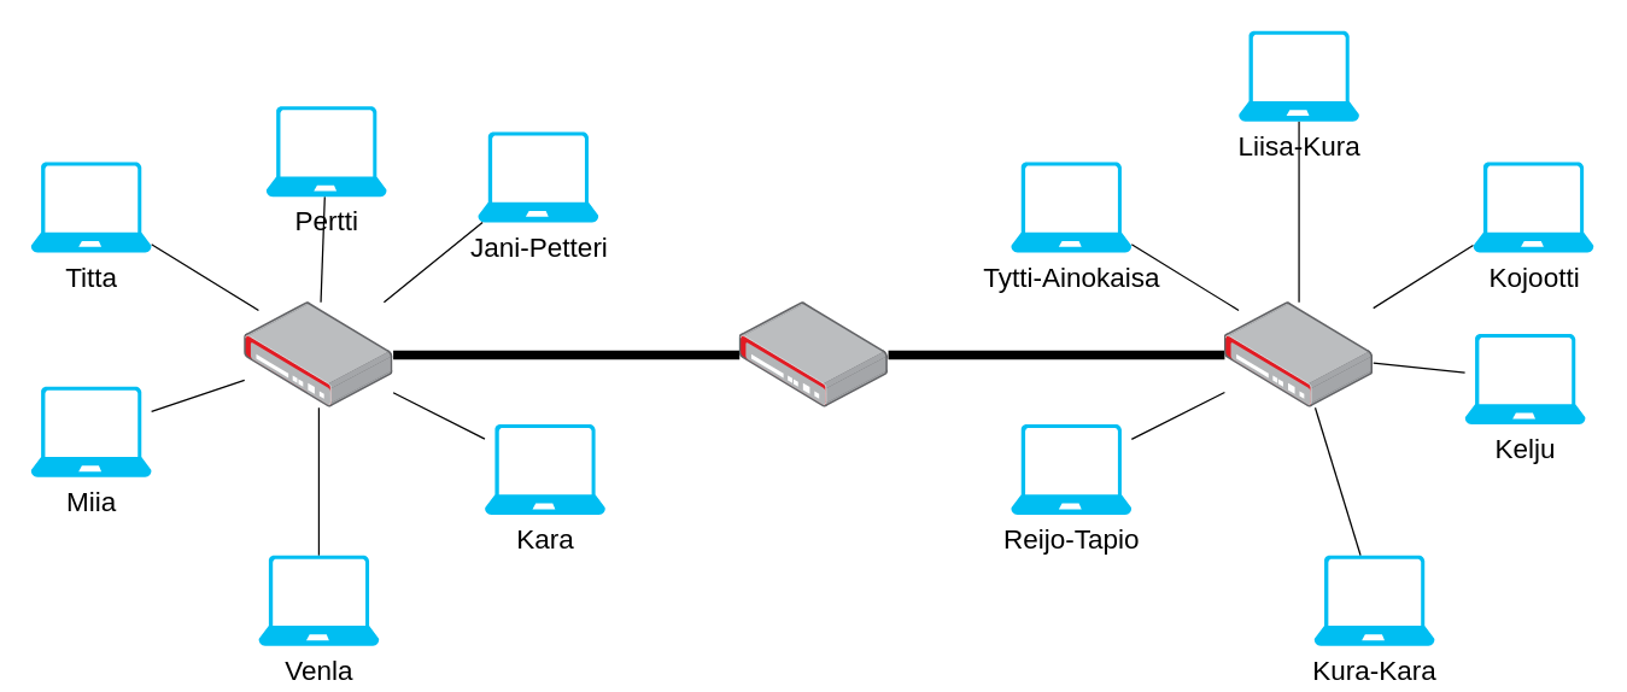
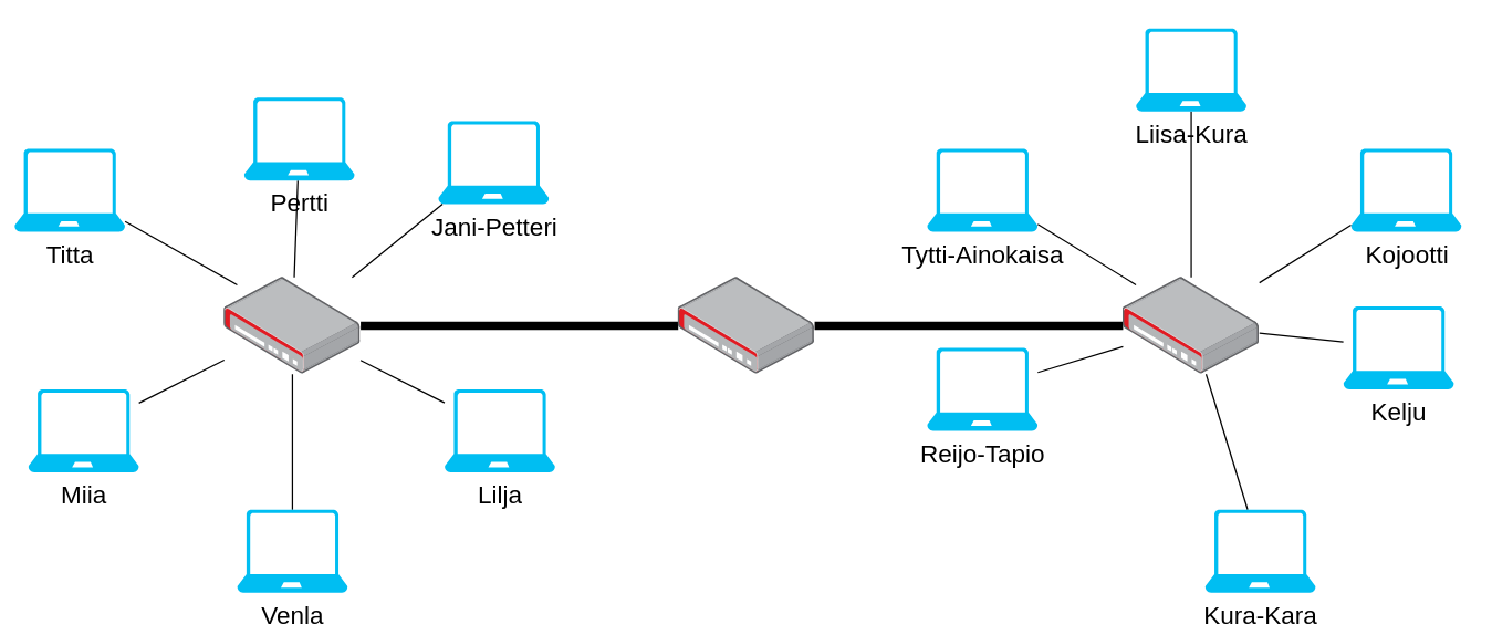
  <mxCell id="0" />
  <mxCell id="1" parent="0" />
  <mxCell id="2" style="edgeStyle=none;rounded=0;orthogonalLoop=1;jettySize=auto;html=1;endArrow=none;endFill=0;" parent="1" source="3" target="15" edge="1"><mxGeometry relative="1" as="geometry"><mxPoint x="211" y="270" as="targetPoint" /></mxGeometry></mxCell>
  <mxCell id="3" value="&lt;font style=&quot;font-size: 18px&quot;&gt;Venla&lt;/font&gt;" style="verticalLabelPosition=bottom;html=1;verticalAlign=top;align=center;strokeColor=none;fillColor=#00BEF2;shape=mxgraph.azure.laptop;pointerEvents=1;" parent="1" vertex="1"><mxGeometry x="171" y="368" width="80" height="60" as="geometry" /></mxCell>
  <mxCell id="4" style="edgeStyle=none;rounded=0;orthogonalLoop=1;jettySize=auto;html=1;endArrow=none;endFill=0;" parent="1" source="5" target="15" edge="1"><mxGeometry relative="1" as="geometry"><mxPoint x="251" y="251.6" as="targetPoint" /></mxGeometry></mxCell>
- <mxCell id="5" value="&lt;font style=&quot;font-size: 18px&quot;&gt;Kara&lt;/font&gt;" style="verticalLabelPosition=bottom;html=1;verticalAlign=top;align=center;strokeColor=none;fillColor=#00BEF2;shape=mxgraph.azure.laptop;pointerEvents=1;" parent="1" vertex="1"><mxGeometry x="321" y="281" width="80" height="60" as="geometry" /></mxCell>
+ <mxCell id="5" value="&lt;font style=&quot;font-size: 18px&quot;&gt;Lilja&lt;/font&gt;" style="verticalLabelPosition=bottom;html=1;verticalAlign=top;align=center;strokeColor=none;fillColor=#00BEF2;shape=mxgraph.azure.laptop;pointerEvents=1;" parent="1" vertex="1"><mxGeometry x="321" y="281" width="80" height="60" as="geometry" /></mxCell>
  <mxCell id="6" style="edgeStyle=none;rounded=0;orthogonalLoop=1;jettySize=auto;html=1;endArrow=none;endFill=0;" parent="1" source="7" target="15" edge="1"><mxGeometry relative="1" as="geometry"><mxPoint x="251" y="206.077" as="targetPoint" /></mxGeometry></mxCell>
  <mxCell id="7" value="&lt;font style=&quot;font-size: 18px&quot;&gt;Jani-Petteri&lt;/font&gt;" style="verticalLabelPosition=bottom;html=1;verticalAlign=top;align=center;strokeColor=none;fillColor=#00BEF2;shape=mxgraph.azure.laptop;pointerEvents=1;" parent="1" vertex="1"><mxGeometry x="316.5" y="87" width="80" height="60" as="geometry" /></mxCell>
  <mxCell id="8" style="edgeStyle=none;rounded=0;orthogonalLoop=1;jettySize=auto;html=1;endArrow=none;endFill=0;" parent="1" source="9" target="15" edge="1"><mxGeometry relative="1" as="geometry"><mxPoint x="150" y="120" as="targetPoint" /></mxGeometry></mxCell>
  <mxCell id="9" value="&lt;font style=&quot;font-size: 18px&quot;&gt;Pertti&lt;/font&gt;" style="verticalLabelPosition=bottom;html=1;verticalAlign=top;align=center;strokeColor=none;fillColor=#00BEF2;shape=mxgraph.azure.laptop;pointerEvents=1;" parent="1" vertex="1"><mxGeometry x="176" y="70" width="80" height="60" as="geometry" /></mxCell>
  <mxCell id="10" style="edgeStyle=none;rounded=0;orthogonalLoop=1;jettySize=auto;html=1;endArrow=none;endFill=0;" parent="1" source="11" edge="1"><mxGeometry relative="1" as="geometry"><mxPoint x="171" y="205.364" as="targetPoint" /></mxGeometry></mxCell>
- <mxCell id="11" value="&lt;font style=&quot;font-size: 18px&quot;&gt;Titta&lt;/font&gt;" style="verticalLabelPosition=bottom;html=1;verticalAlign=top;align=center;strokeColor=none;fillColor=#00BEF2;shape=mxgraph.azure.laptop;pointerEvents=1;" parent="1" vertex="1"><mxGeometry x="20" y="107" width="80" height="60" as="geometry" /></mxCell>
+ <mxCell id="11" value="&lt;font style=&quot;font-size: 18px&quot;&gt;Titta&lt;/font&gt;" style="verticalLabelPosition=bottom;html=1;verticalAlign=top;align=center;strokeColor=none;fillColor=#00BEF2;shape=mxgraph.azure.laptop;pointerEvents=1;" parent="1" vertex="1"><mxGeometry x="10" y="107" width="80" height="60" as="geometry" /></mxCell>
  <mxCell id="12" style="edgeStyle=none;rounded=0;orthogonalLoop=1;jettySize=auto;html=1;endArrow=none;endFill=0;" parent="1" source="13" target="15" edge="1"><mxGeometry relative="1" as="geometry"><mxPoint x="171" y="251.457" as="targetPoint" /></mxGeometry></mxCell>
- <mxCell id="13" value="&lt;font style=&quot;font-size: 18px&quot;&gt;Miia&lt;/font&gt;" style="verticalLabelPosition=bottom;html=1;verticalAlign=top;align=center;strokeColor=none;fillColor=#00BEF2;shape=mxgraph.azure.laptop;pointerEvents=1;" parent="1" vertex="1"><mxGeometry x="20" y="256" width="80" height="60" as="geometry" /></mxCell>
+ <mxCell id="13" value="&lt;font style=&quot;font-size: 18px&quot;&gt;Miia&lt;/font&gt;" style="verticalLabelPosition=bottom;html=1;verticalAlign=top;align=center;strokeColor=none;fillColor=#00BEF2;shape=mxgraph.azure.laptop;pointerEvents=1;" parent="1" vertex="1"><mxGeometry x="20" y="281" width="80" height="60" as="geometry" /></mxCell>
  <mxCell id="14" style="edgeStyle=none;rounded=0;orthogonalLoop=1;jettySize=auto;html=1;startArrow=none;startFill=0;endArrow=none;endFill=0;strokeWidth=6;" edge="1" parent="1" source="15" target="30"><mxGeometry relative="1" as="geometry" /></mxCell>
  <mxCell id="15" value="" style="points=[];aspect=fixed;html=1;align=center;shadow=0;dashed=0;image;image=img/lib/allied_telesis/security/Router_VPN.svg;" parent="1" vertex="1"><mxGeometry x="161.68" y="200" width="98.64" height="70" as="geometry" /></mxCell>
  <mxCell id="16" style="edgeStyle=none;rounded=0;orthogonalLoop=1;jettySize=auto;html=1;endArrow=none;endFill=0;" parent="1" source="17" target="29" edge="1"><mxGeometry relative="1" as="geometry"><mxPoint x="861" y="270" as="targetPoint" /></mxGeometry></mxCell>
  <mxCell id="17" value="&lt;font style=&quot;font-size: 18px&quot;&gt;Kura-Kara&lt;/font&gt;" style="verticalLabelPosition=bottom;html=1;verticalAlign=top;align=center;strokeColor=none;fillColor=#00BEF2;shape=mxgraph.azure.laptop;pointerEvents=1;" parent="1" vertex="1"><mxGeometry x="871" y="368" width="80" height="60" as="geometry" /></mxCell>
  <mxCell id="18" style="edgeStyle=none;rounded=0;orthogonalLoop=1;jettySize=auto;html=1;endArrow=none;endFill=0;" parent="1" source="19" target="29" edge="1"><mxGeometry relative="1" as="geometry"><mxPoint x="901" y="251.6" as="targetPoint" /></mxGeometry></mxCell>
  <mxCell id="19" value="&lt;font style=&quot;font-size: 18px&quot;&gt;Kelju&lt;/font&gt;" style="verticalLabelPosition=bottom;html=1;verticalAlign=top;align=center;strokeColor=none;fillColor=#00BEF2;shape=mxgraph.azure.laptop;pointerEvents=1;" parent="1" vertex="1"><mxGeometry x="971" y="221" width="80" height="60" as="geometry" /></mxCell>
  <mxCell id="20" style="edgeStyle=none;rounded=0;orthogonalLoop=1;jettySize=auto;html=1;endArrow=none;endFill=0;" parent="1" source="21" target="29" edge="1"><mxGeometry relative="1" as="geometry"><mxPoint x="901" y="206.077" as="targetPoint" /></mxGeometry></mxCell>
  <mxCell id="21" value="&lt;font style=&quot;font-size: 18px&quot;&gt;Kojootti&lt;/font&gt;" style="verticalLabelPosition=bottom;html=1;verticalAlign=top;align=center;strokeColor=none;fillColor=#00BEF2;shape=mxgraph.azure.laptop;pointerEvents=1;" parent="1" vertex="1"><mxGeometry x="976.5" y="107" width="80" height="60" as="geometry" /></mxCell>
  <mxCell id="22" style="edgeStyle=none;rounded=0;orthogonalLoop=1;jettySize=auto;html=1;endArrow=none;endFill=0;" parent="1" source="23" target="29" edge="1"><mxGeometry relative="1" as="geometry"><mxPoint x="800" y="120" as="targetPoint" /></mxGeometry></mxCell>
  <mxCell id="23" value="&lt;font style=&quot;font-size: 18px&quot;&gt;Liisa-Kura&lt;/font&gt;" style="verticalLabelPosition=bottom;html=1;verticalAlign=top;align=center;strokeColor=none;fillColor=#00BEF2;shape=mxgraph.azure.laptop;pointerEvents=1;" parent="1" vertex="1"><mxGeometry x="821" y="20" width="80" height="60" as="geometry" /></mxCell>
  <mxCell id="24" style="edgeStyle=none;rounded=0;orthogonalLoop=1;jettySize=auto;html=1;endArrow=none;endFill=0;" parent="1" source="25" edge="1"><mxGeometry relative="1" as="geometry"><mxPoint x="821" y="205.364" as="targetPoint" /></mxGeometry></mxCell>
  <mxCell id="25" value="&lt;font style=&quot;font-size: 18px&quot;&gt;Tytti-Ainokaisa&lt;/font&gt;" style="verticalLabelPosition=bottom;html=1;verticalAlign=top;align=center;strokeColor=none;fillColor=#00BEF2;shape=mxgraph.azure.laptop;pointerEvents=1;" parent="1" vertex="1"><mxGeometry x="670" y="107" width="80" height="60" as="geometry" /></mxCell>
  <mxCell id="26" style="edgeStyle=none;rounded=0;orthogonalLoop=1;jettySize=auto;html=1;endArrow=none;endFill=0;" parent="1" source="27" target="29" edge="1"><mxGeometry relative="1" as="geometry"><mxPoint x="821" y="251.457" as="targetPoint" /></mxGeometry></mxCell>
- <mxCell id="27" value="&lt;font style=&quot;font-size: 18px&quot;&gt;Reijo-Tapio&lt;/font&gt;" style="verticalLabelPosition=bottom;html=1;verticalAlign=top;align=center;strokeColor=none;fillColor=#00BEF2;shape=mxgraph.azure.laptop;pointerEvents=1;" parent="1" vertex="1"><mxGeometry x="670" y="281" width="80" height="60" as="geometry" /></mxCell>
+ <mxCell id="27" value="&lt;font style=&quot;font-size: 18px&quot;&gt;Reijo-Tapio&lt;/font&gt;" style="verticalLabelPosition=bottom;html=1;verticalAlign=top;align=center;strokeColor=none;fillColor=#00BEF2;shape=mxgraph.azure.laptop;pointerEvents=1;" parent="1" vertex="1"><mxGeometry x="670" y="251" width="80" height="60" as="geometry" /></mxCell>
  <mxCell id="28" style="edgeStyle=none;rounded=0;orthogonalLoop=1;jettySize=auto;html=1;startArrow=none;startFill=0;endArrow=none;endFill=0;strokeWidth=6;" edge="1" parent="1" source="29" target="30"><mxGeometry relative="1" as="geometry" /></mxCell>
  <mxCell id="29" value="" style="points=[];aspect=fixed;html=1;align=center;shadow=0;dashed=0;image;image=img/lib/allied_telesis/security/Router_VPN.svg;" parent="1" vertex="1"><mxGeometry x="811.68" y="200" width="98.64" height="70" as="geometry" /></mxCell>
  <mxCell id="30" value="" style="points=[];aspect=fixed;html=1;align=center;shadow=0;dashed=0;image;image=img/lib/allied_telesis/security/Router_VPN.svg;" vertex="1" parent="1"><mxGeometry x="490" y="200" width="98.64" height="70" as="geometry" /></mxCell>
